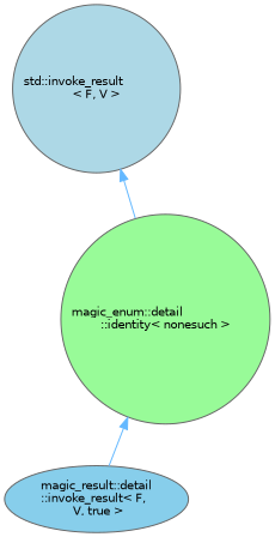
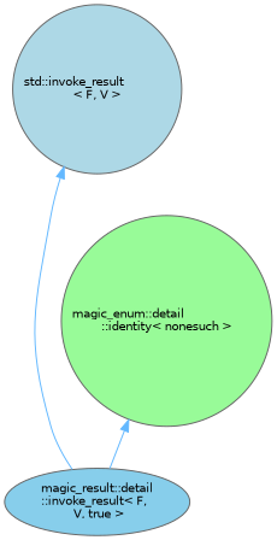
  digraph {
    node [color=gray40 fontname=Helvetica fontsize=10 shape=circle style=filled]
    edge [color=steelblue1 dir=back fontname=Helvetica fontsize=10 labelfontname=Helvetica labelfontsize=10 style=solid]
    n1 [fillcolor=skyblue fontcolor=black height=0.2 label="magic_result::detail\l::invoke_result\< F,\l V, true \>" shape=ellipse width=0.4]
    n2 [fillcolor=palegreen height=0.2 label="magic_enum::detail\l::identity\< nonesuch \>" width=0.4]
    n3 [fillcolor=lightblue height=0.2 label="std::invoke_result\l\< F, V \>" width=0.4]
    n2 -> n1
-   n3 -> n2
+   n3 -> n1
  }
